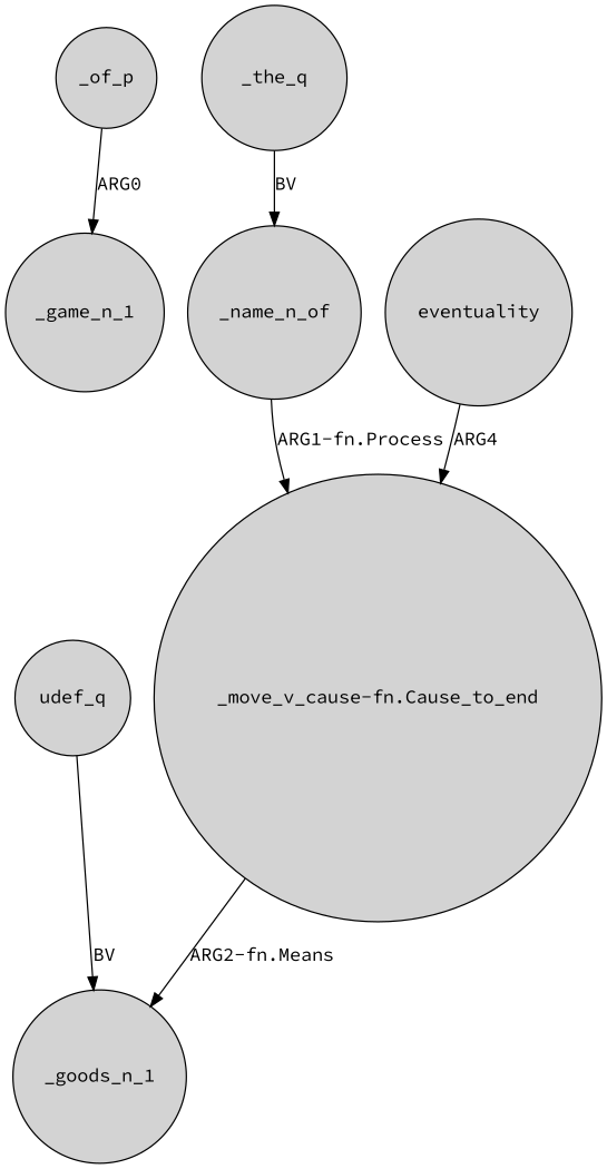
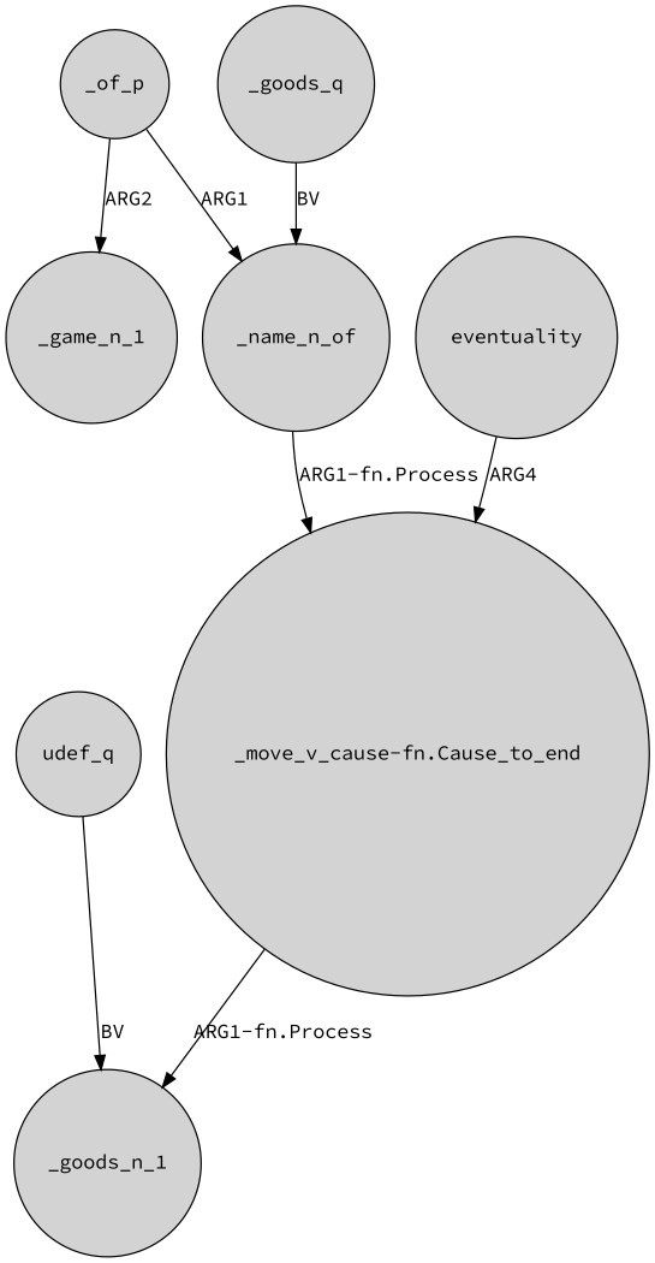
  digraph {
    fontname="Source Code Pro"
    node [fontname="Source Code Pro" shape=circle style=filled]
    edge [fontname="Source Code Pro"]
    "_move_v_cause-fn.Cause_to_end"
    _goods_n_1
    _name_n_of
    _of_p
    _game_n_1
-   _the_q
+   _the_q [label=_goods_q]
    udef_q
    eventuality
-   "_move_v_cause-fn.Cause_to_end" -> _goods_n_1 [label="ARG2-fn.Means"]
+   "_move_v_cause-fn.Cause_to_end" -> _goods_n_1 [label="ARG1-fn.Process"]
    _name_n_of -> "_move_v_cause-fn.Cause_to_end" [label="ARG1-fn.Process"]
-   _of_p -> _game_n_1 [label=ARG0]
+   _of_p -> _name_n_of [label=ARG1]
+   _of_p -> _game_n_1 [label=ARG2]
    _the_q -> _name_n_of [label=BV]
    udef_q -> _goods_n_1 [label=BV]
    eventuality -> "_move_v_cause-fn.Cause_to_end" [label=ARG4]
  }
